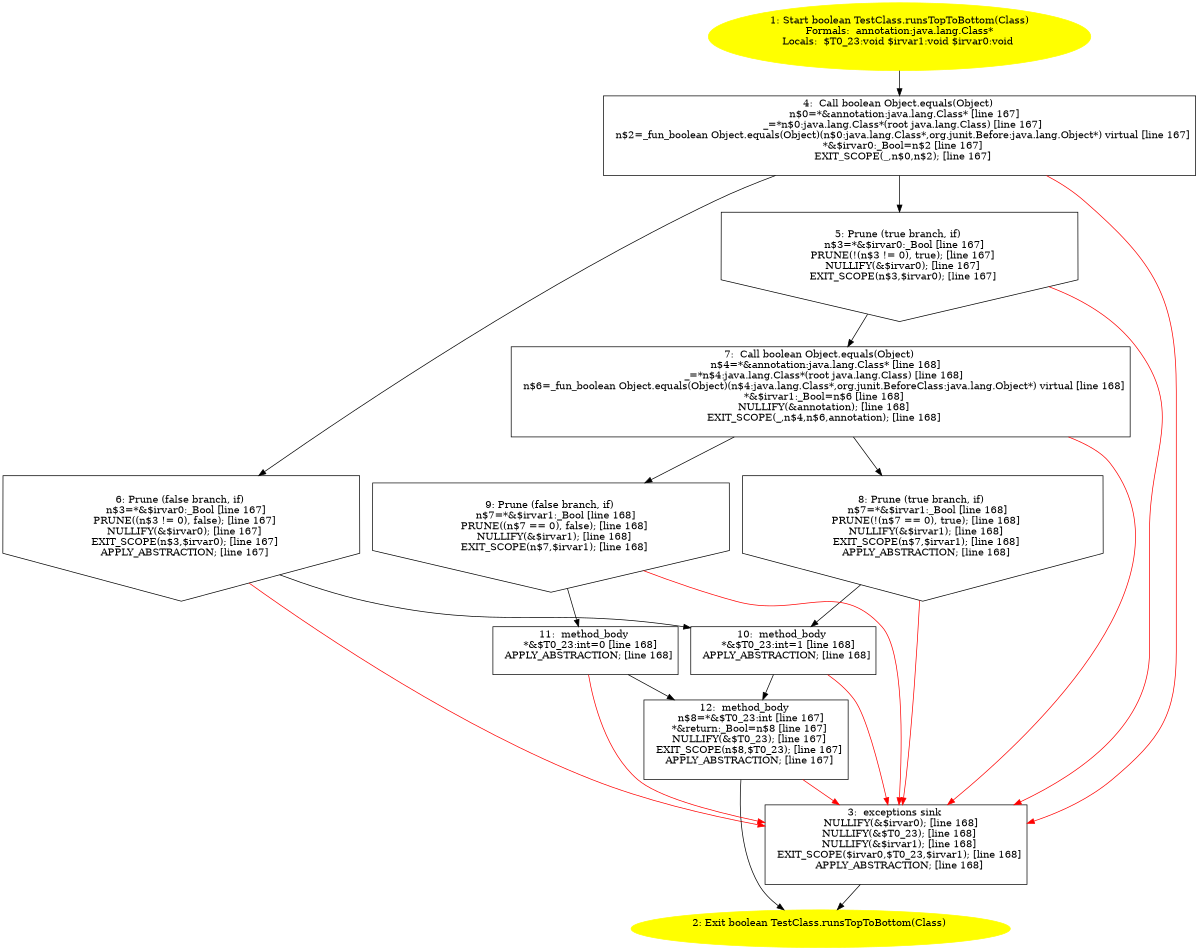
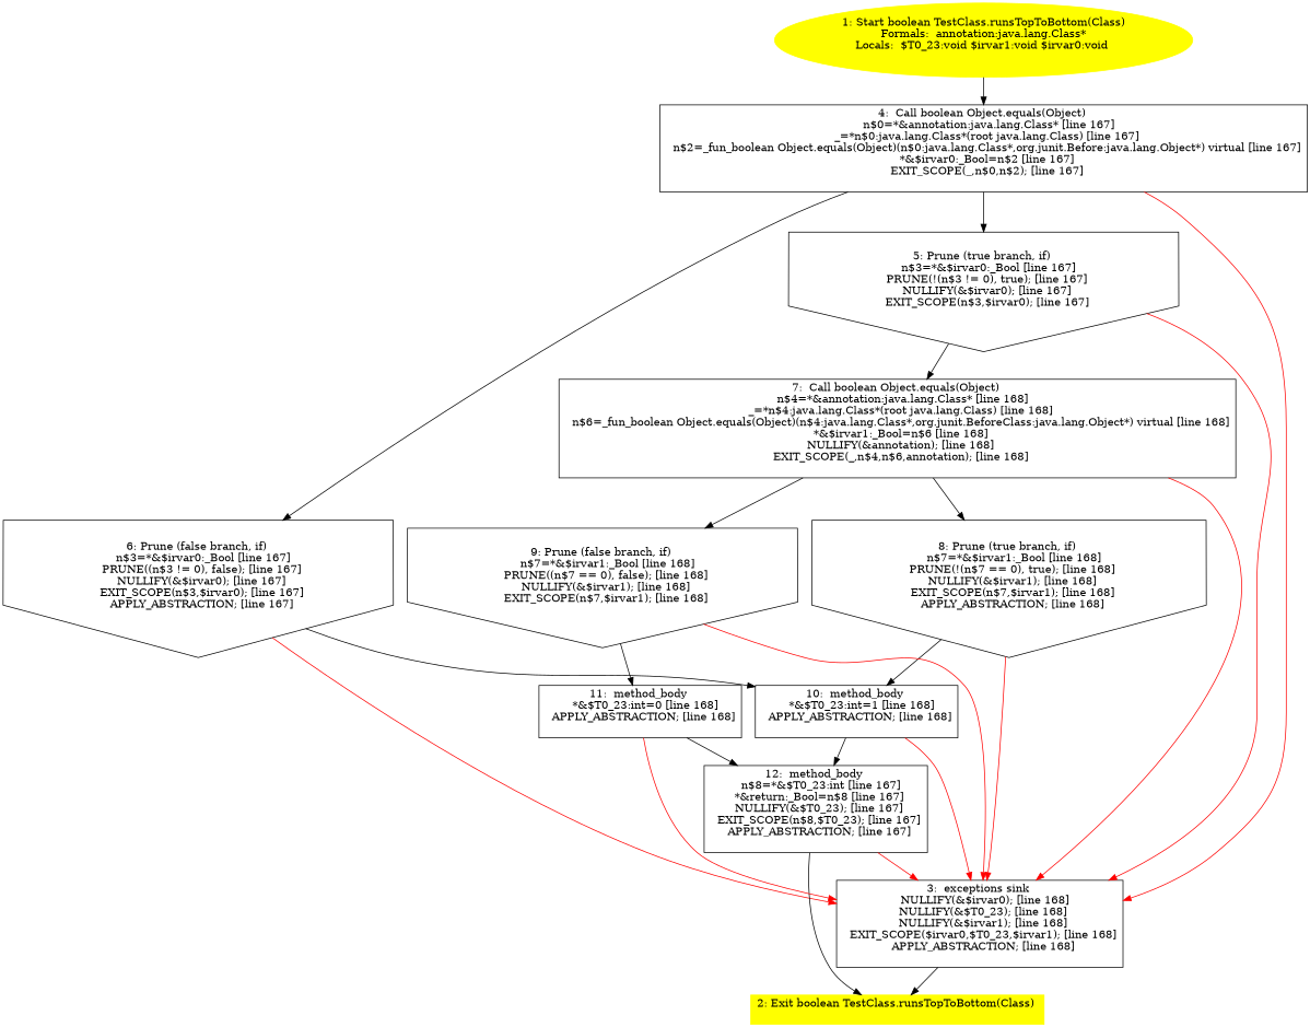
  digraph {
    node [shape=box]
    n1 [color=yellow label="1: Start boolean TestClass.runsTopToBottom(Class)\nFormals:  annotation:java.lang.Class*\nLocals:  $T0_23:void $irvar1:void $irvar0:void \n  " style=filled shape=""]
    n2 [label="4:  Call boolean Object.equals(Object) \n   n$0=*&annotation:java.lang.Class* [line 167]\n  _=*n$0:java.lang.Class*(root java.lang.Class) [line 167]\n  n$2=_fun_boolean Object.equals(Object)(n$0:java.lang.Class*,org.junit.Before:java.lang.Object*) virtual [line 167]\n  *&$irvar0:_Bool=n$2 [line 167]\n  EXIT_SCOPE(_,n$0,n$2); [line 167]\n "]
    n3 [label="3:  exceptions sink \n   NULLIFY(&$irvar0); [line 168]\n  NULLIFY(&$T0_23); [line 168]\n  NULLIFY(&$irvar1); [line 168]\n  EXIT_SCOPE($irvar0,$T0_23,$irvar1); [line 168]\n  APPLY_ABSTRACTION; [line 168]\n "]
    n4 [label="5: Prune (true branch, if) \n   n$3=*&$irvar0:_Bool [line 167]\n  PRUNE(!(n$3 != 0), true); [line 167]\n  NULLIFY(&$irvar0); [line 167]\n  EXIT_SCOPE(n$3,$irvar0); [line 167]\n " shape=invhouse]
    n5 [label="6: Prune (false branch, if) \n   n$3=*&$irvar0:_Bool [line 167]\n  PRUNE((n$3 != 0), false); [line 167]\n  NULLIFY(&$irvar0); [line 167]\n  EXIT_SCOPE(n$3,$irvar0); [line 167]\n  APPLY_ABSTRACTION; [line 167]\n " shape=invhouse]
-   n6 [color=yellow label="2: Exit boolean TestClass.runsTopToBottom(Class) \n  " style=filled shape=""]
+   n6 [color=yellow label="2: Exit boolean TestClass.runsTopToBottom(Class) \n  " style=filled]
    n7 [label="7:  Call boolean Object.equals(Object) \n   n$4=*&annotation:java.lang.Class* [line 168]\n  _=*n$4:java.lang.Class*(root java.lang.Class) [line 168]\n  n$6=_fun_boolean Object.equals(Object)(n$4:java.lang.Class*,org.junit.BeforeClass:java.lang.Object*) virtual [line 168]\n  *&$irvar1:_Bool=n$6 [line 168]\n  NULLIFY(&annotation); [line 168]\n  EXIT_SCOPE(_,n$4,n$6,annotation); [line 168]\n "]
    n8 [label="10:  method_body \n   *&$T0_23:int=1 [line 168]\n  APPLY_ABSTRACTION; [line 168]\n "]
    n9 [label="8: Prune (true branch, if) \n   n$7=*&$irvar1:_Bool [line 168]\n  PRUNE(!(n$7 == 0), true); [line 168]\n  NULLIFY(&$irvar1); [line 168]\n  EXIT_SCOPE(n$7,$irvar1); [line 168]\n  APPLY_ABSTRACTION; [line 168]\n " shape=invhouse]
    n10 [label="9: Prune (false branch, if) \n   n$7=*&$irvar1:_Bool [line 168]\n  PRUNE((n$7 == 0), false); [line 168]\n  NULLIFY(&$irvar1); [line 168]\n  EXIT_SCOPE(n$7,$irvar1); [line 168]\n " shape=invhouse]
    n11 [label="12:  method_body \n   n$8=*&$T0_23:int [line 167]\n  *&return:_Bool=n$8 [line 167]\n  NULLIFY(&$T0_23); [line 167]\n  EXIT_SCOPE(n$8,$T0_23); [line 167]\n  APPLY_ABSTRACTION; [line 167]\n "]
    n12 [label="11:  method_body \n   *&$T0_23:int=0 [line 168]\n  APPLY_ABSTRACTION; [line 168]\n "]
    n1 -> n2
    n2 -> n3 [color=red]
    n2 -> n4
    n2 -> n5
    n3 -> n6
    n4 -> n3 [color=red]
    n4 -> n7
    n5 -> n3 [color=red]
    n5 -> n8
    n7 -> n3 [color=red]
    n7 -> n9
    n7 -> n10
    n8 -> n3 [color=red]
    n8 -> n11
    n9 -> n3 [color=red]
    n9 -> n8
    n10 -> n3 [color=red]
    n10 -> n12
    n11 -> n3 [color=red]
    n11 -> n6
    n12 -> n3 [color=red]
    n12 -> n11
  }
